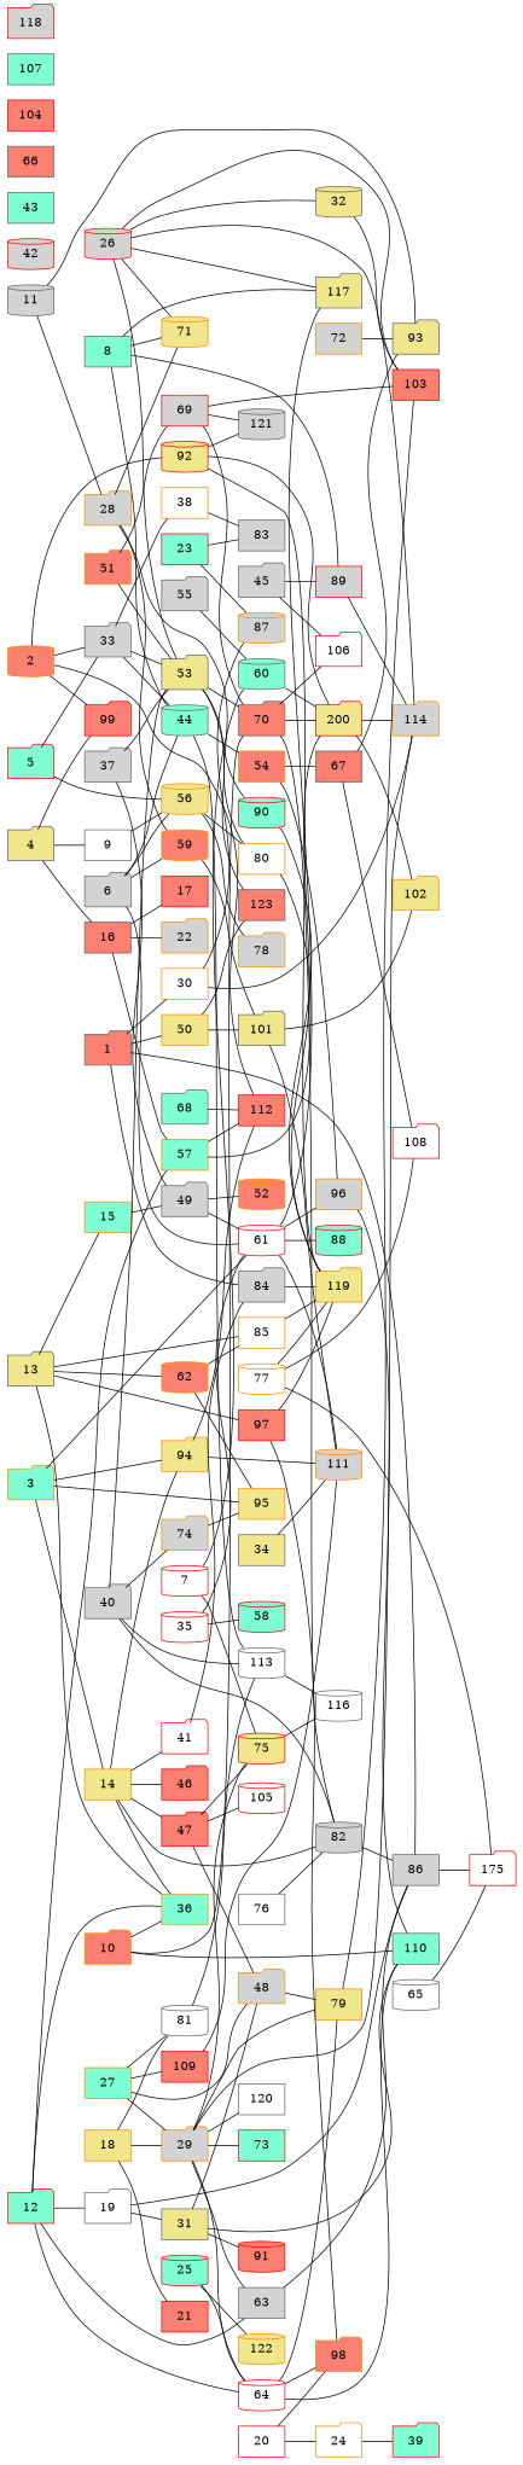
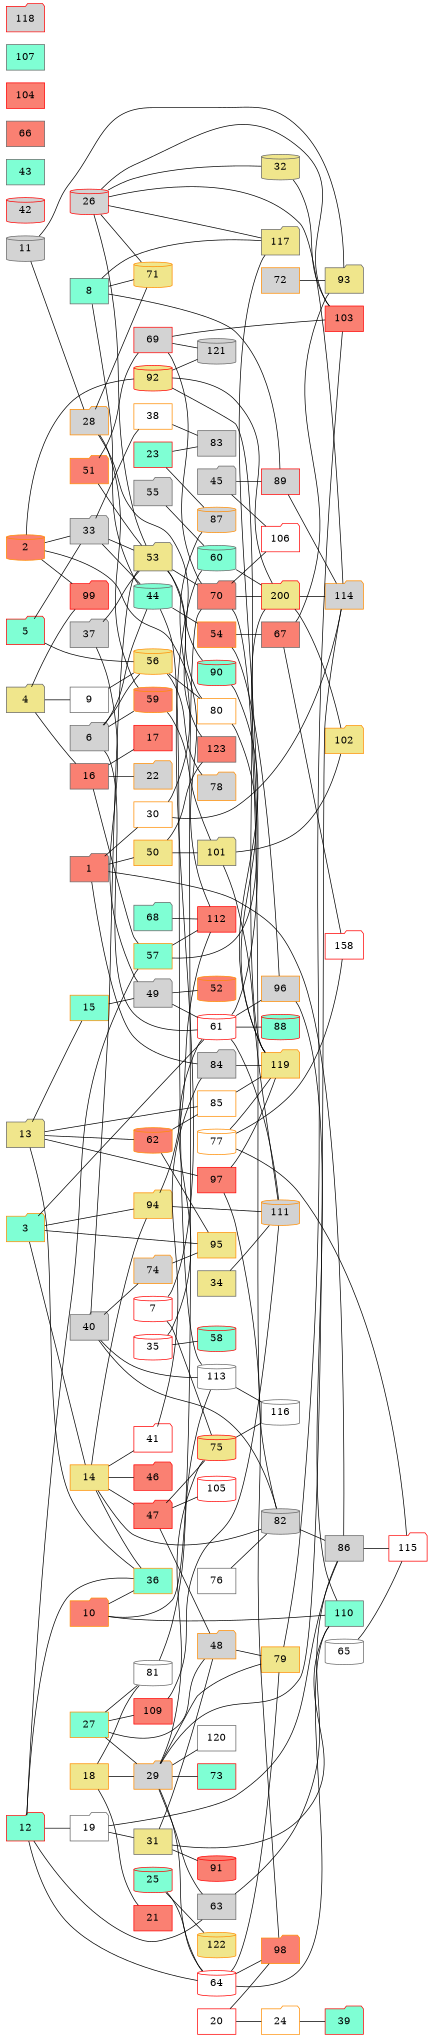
  graph {
    rankdir=LR
    node [color=gray40 fillcolor=lightgrey shape=folder style=filled]
    1 [fillcolor=salmon]
    30 [color=darkorange fillcolor=white shape=box]
    50 [color=darkorange fillcolor=khaki shape=box]
    84
    86 [shape=box]
    87 [color=darkorange shape=cylinder]
    114 [color=darkorange]
    101 [fillcolor=khaki]
    123 [fillcolor=salmon shape=box]
    119 [color=darkorange fillcolor=khaki]
-   115 [color=red fillcolor=white label=175]
+   115 [color=red fillcolor=white]
    2 [color=darkorange fillcolor=salmon shape=cylinder]
    33
    92 [color=red fillcolor=khaki shape=cylinder]
    99 [color=red fillcolor=salmon]
    112 [color=red fillcolor=salmon shape=box]
    44 [fillcolor=aquamarine shape=cylinder]
    53 [fillcolor=khaki]
    38 [color=darkorange fillcolor=white shape=box]
    n20 [color=red fillcolor=khaki label=200]
    121 [shape=cylinder]
    3 [color=darkorange fillcolor=aquamarine]
    14 [color=darkorange fillcolor=khaki shape=box]
    61 [color=red fillcolor=white shape=cylinder]
    94 [color=darkorange fillcolor=khaki]
    95 [color=darkorange fillcolor=khaki shape=box]
    36 [color=darkorange fillcolor=aquamarine shape=box]
    41 [color=red fillcolor=white]
    46 [color=red fillcolor=salmon]
    47 [color=red fillcolor=salmon]
    82 [shape=cylinder]
    117 [fillcolor=khaki]
    111 [color=darkorange shape=cylinder]
    96 [color=darkorange shape=box]
    88 [color=red fillcolor=aquamarine shape=cylinder]
    4 [fillcolor=khaki]
    9 [fillcolor=white shape=box]
    16 [fillcolor=salmon shape=box]
    56 [color=darkorange fillcolor=khaki shape=cylinder]
    57 [color=darkorange fillcolor=aquamarine shape=box]
    17 [color=red fillcolor=salmon shape=box]
    22 [color=darkorange]
    5 [color=red fillcolor=aquamarine]
    80 [color=darkorange fillcolor=white shape=box]
    78 [color=darkorange]
    6
    59 [color=darkorange fillcolor=salmon shape=cylinder]
    113 [fillcolor=white shape=cylinder]
    54 [color=darkorange fillcolor=salmon shape=box]
    7 [color=red fillcolor=white shape=cylinder]
    60 [fillcolor=aquamarine shape=cylinder]
    75 [color=red fillcolor=khaki shape=cylinder]
    116 [fillcolor=white shape=cylinder]
    8 [fillcolor=aquamarine shape=box]
    89 [color=red shape=box]
    71 [color=darkorange fillcolor=khaki shape=cylinder]
    10 [color=darkorange fillcolor=salmon]
    70 [fillcolor=salmon]
    110 [fillcolor=aquamarine shape=box]
    106 [color=red fillcolor=white]
    11 [shape=cylinder]
    28 [color=darkorange]
    93 [fillcolor=khaki]
    12 [color=red fillcolor=aquamarine]
    19 [fillcolor=white]
    63 [shape=box]
    64 [color=red fillcolor=white shape=cylinder]
    31 [fillcolor=khaki shape=box]
    98 [color=darkorange fillcolor=salmon]
    79 [color=darkorange fillcolor=khaki shape=box]
    13 [fillcolor=khaki]
    15 [color=darkorange fillcolor=aquamarine shape=box]
    62 [color=darkorange fillcolor=salmon shape=cylinder]
    85 [color=darkorange fillcolor=white shape=box]
    97 [color=red fillcolor=salmon shape=box]
    49
    48 [color=darkorange]
    105 [color=red fillcolor=white shape=cylinder]
    52 [color=darkorange fillcolor=salmon shape=cylinder]
    18 [color=darkorange fillcolor=khaki shape=box]
    21 [color=red fillcolor=salmon shape=box]
    29 [color=darkorange]
    81 [fillcolor=white shape=cylinder]
    73 [color=red fillcolor=aquamarine shape=box]
    120 [fillcolor=white shape=box]
    91 [color=red fillcolor=salmon shape=cylinder]
    20 [color=red fillcolor=white shape=box]
    24 [color=darkorange fillcolor=white]
    39 [color=red fillcolor=aquamarine]
    23 [color=red fillcolor=aquamarine shape=box]
    83 [shape=box]
    25 [color=red fillcolor=aquamarine shape=cylinder]
    122 [color=darkorange fillcolor=khaki shape=cylinder]
    26 [color=red shape=cylinder]
    32 [fillcolor=khaki shape=cylinder]
    103 [color=red fillcolor=salmon shape=box]
    90 [color=red fillcolor=aquamarine shape=cylinder]
    27 [color=darkorange fillcolor=aquamarine shape=box]
    109 [color=red fillcolor=salmon shape=box]
    34 [fillcolor=khaki shape=box]
    35 [color=red fillcolor=white shape=cylinder]
    58 [color=red fillcolor=aquamarine shape=cylinder]
    37
    40
    74 [color=darkorange]
    42 [color=red shape=cylinder]
    43 [fillcolor=aquamarine shape=box]
    67 [fillcolor=salmon shape=box]
    45
    102 [color=darkorange fillcolor=khaki]
    51 [color=darkorange fillcolor=salmon]
    69 [color=red shape=box]
-   108 [color=red fillcolor=white]
+   108 [color=red fillcolor=white label=158]
    55
    65 [fillcolor=white shape=cylinder]
    66 [fillcolor=salmon shape=box]
    68 [fillcolor=aquamarine]
    72 [color=darkorange shape=box]
    76 [fillcolor=white shape=box]
    77 [color=darkorange fillcolor=white shape=cylinder]
    104 [color=red fillcolor=salmon shape=box]
    107 [fillcolor=aquamarine shape=box]
    118 [color=red]
    1 -- 30
    1 -- 50
    1 -- 84
    1 -- 86
    30 -- 87
    30 -- 114
    50 -- 101
    50 -- 123
    84 -- 119
    86 -- 115
    101 -- 111
    101 -- 102
    2 -- 33
    2 -- 92
    2 -- 99
    2 -- 112
    33 -- 44
    33 -- 53
    33 -- 38
    92 -- 119
    92 -- n20
    92 -- 121
    44 -- 113
    44 -- 54
    53 -- 123
    53 -- 70
    53 -- 90
    38 -- 83
    n20 -- 114
    n20 -- 102
    3 -- 14
    3 -- 61
    3 -- 94
    3 -- 95
    14 -- 94
    14 -- 36
    14 -- 41
    14 -- 46
    14 -- 47
    14 -- 82
    61 -- 117
    61 -- 111
    61 -- 96
    61 -- 88
    94 -- 112
    94 -- 111
    41 -- 84
    47 -- 75
    47 -- 48
    47 -- 105
    82 -- 86
    96 -- 110
    4 -- 99
    4 -- 9
    4 -- 16
    9 -- 56
    16 -- 57
    16 -- 17
    16 -- 22
    56 -- 80
    56 -- 78
    57 -- 112
    57 -- n20
    5 -- 33
    5 -- 56
    80 -- 119
    6 -- 44
    6 -- 61
    6 -- 56
    6 -- 59
    59 -- 101
    113 -- 116
    54 -- 96
    54 -- 67
    7 -- 60
    7 -- 75
    60 -- n20
    75 -- 116
    8 -- 44
    8 -- 117
    8 -- 89
    8 -- 71
    89 -- 114
    10 -- 36
    10 -- 70
    10 -- 110
    70 -- n20
    70 -- 82
    70 -- 106
    11 -- 28
    11 -- 93
    28 -- 80
    28 -- 59
    28 -- 71
    12 -- 36
    12 -- 57
    12 -- 19
    12 -- 63
    12 -- 64
    19 -- 86
    19 -- 31
    63 -- 86
    64 -- 110
    64 -- 98
    64 -- 79
    31 -- 110
    31 -- 48
    31 -- 91
    79 -- 103
    13 -- 36
    13 -- 15
    13 -- 62
    13 -- 85
    13 -- 97
    15 -- 49
    62 -- 95
    62 -- 85
    85 -- 119
    97 -- 119
    97 -- 98
    49 -- 61
    49 -- 52
    48 -- 79
    18 -- 21
    18 -- 29
    18 -- 81
    29 -- 114
    29 -- 75
    29 -- 63
    29 -- 64
    29 -- 79
    29 -- 73
    29 -- 120
    81 -- 113
    20 -- 98
    20 -- 24
    24 -- 39
    23 -- 87
    23 -- 83
    25 -- 64
    25 -- 122
    26 -- 114
    26 -- 53
    26 -- 117
    26 -- 71
    26 -- 32
    26 -- 103
    32 -- 103
    90 -- 119
    27 -- 48
    27 -- 29
    27 -- 81
    27 -- 109
    109 -- 111
    34 -- 111
    35 -- 61
    35 -- 58
    37 -- 53
    37 -- 49
    40 -- 53
    40 -- 82
    40 -- 113
    40 -- 74
    74 -- 95
    67 -- 93
    67 -- 108
    45 -- 89
    45 -- 106
    51 -- 53
    51 -- 69
    69 -- 121
    69 -- 70
    69 -- 103
    55 -- 60
    65 -- 115
    68 -- 112
    72 -- 93
    76 -- 82
    77 -- 119
    77 -- 115
    77 -- 108
  }
